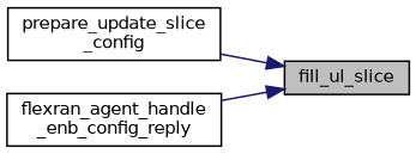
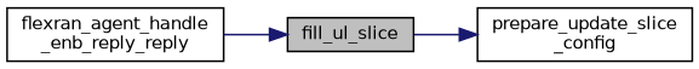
  digraph {
    rankdir=RL
    node [color=black fillcolor=white fontname=Helvetica fontsize=10 shape=record style=filled]
    edge [color=midnightblue dir=back fontname=Helvetica fontsize=10 labelfontname=Helvetica labelfontsize=10 style=solid]
    n1 [fillcolor=grey75 fontcolor=black height=0.2 label=fill_ul_slice width=0.4]
    n2 [height=0.2 label="prepare_update_slice\l_config" width=0.4]
-   n3 [height=0.2 label="flexran_agent_handle\l_enb_config_reply" width=0.4]
-   n1 -> n2
+   n3 [height=0.2 label="flexran_agent_handle\l_enb_reply_reply" width=0.4]
+   n2 -> n1
    n1 -> n3
  }
